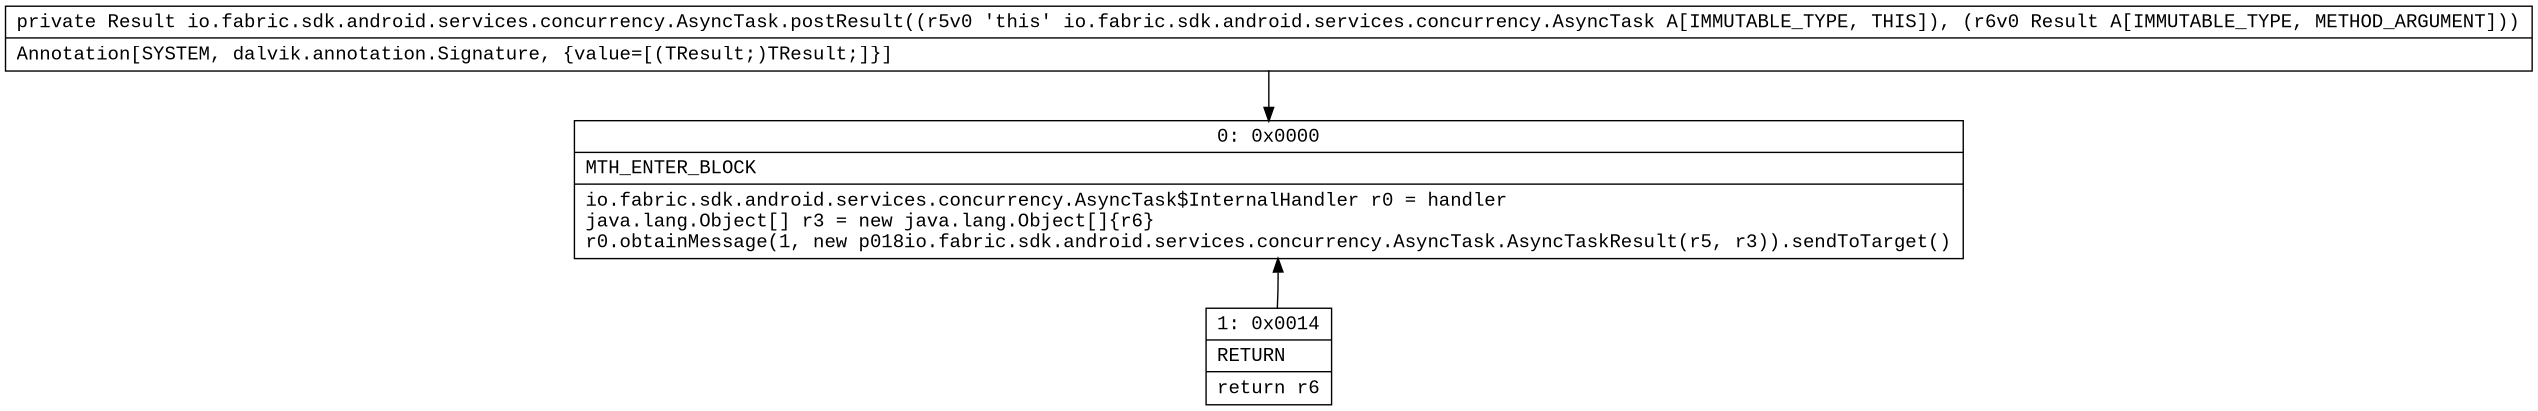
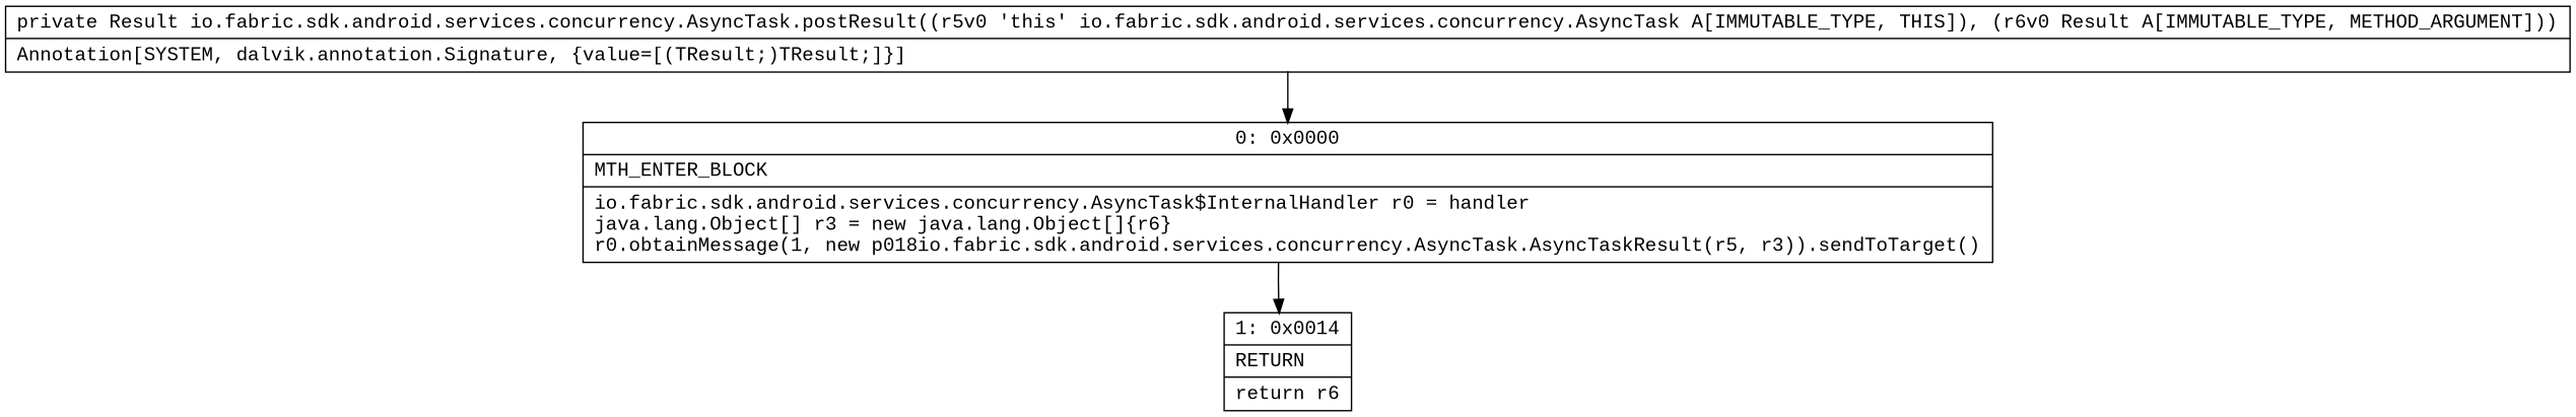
  digraph {
    fontname="Liberation Mono"
    node [shape=record fontname="Liberation Mono"]
    edge [fontname="Liberation Mono"]
    n1 [label="{0\:\ 0x0000|MTH_ENTER_BLOCK\l|io.fabric.sdk.android.services.concurrency.AsyncTask$InternalHandler r0 = handler\ljava.lang.Object[] r3 = new java.lang.Object[]\{r6\}\lr0.obtainMessage(1, new p018io.fabric.sdk.android.services.concurrency.AsyncTask.AsyncTaskResult(r5, r3)).sendToTarget()\l}"]
    n2 [label="{1\:\ 0x0014|RETURN\l|return r6\l}"]
    n3 [label="{private Result io.fabric.sdk.android.services.concurrency.AsyncTask.postResult((r5v0 'this' io.fabric.sdk.android.services.concurrency.AsyncTask A[IMMUTABLE_TYPE, THIS]), (r6v0 Result A[IMMUTABLE_TYPE, METHOD_ARGUMENT]))  | Annotation[SYSTEM, dalvik.annotation.Signature, \{value=[(TResult;)TResult;]\}]\l}"]
-   n2 -> n1
+   n1 -> n2
    n3 -> n1
  }
